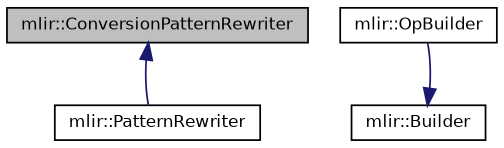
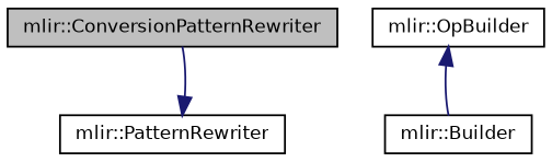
  digraph {
    node [color=black fontname=Helvetica fontsize=10 shape=record]
    edge [color=midnightblue dir=back fontname=Helvetica fontsize=10 labelfontname=Helvetica labelfontsize=10 style=solid]
    n1 [fillcolor=grey75 fontcolor=black height=0.2 label="mlir::ConversionPatternRewriter" style=filled width=0.4]
    n2 [height=0.2 label="mlir::PatternRewriter" width=0.4]
    n3 [height=0.2 label="mlir::OpBuilder" width=0.4]
    n4 [height=0.2 label="mlir::Builder" width=0.4]
-   n1 -> n2
-   n4 -> n3
+   n2 -> n1
+   n3 -> n4
  }
